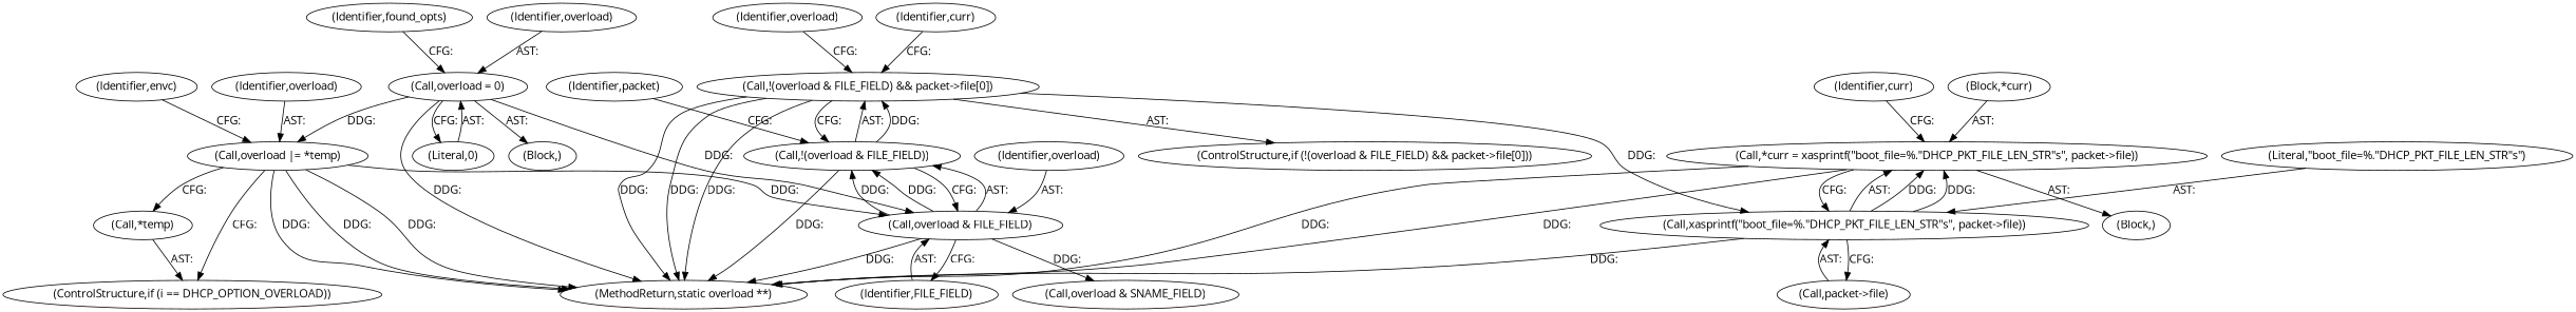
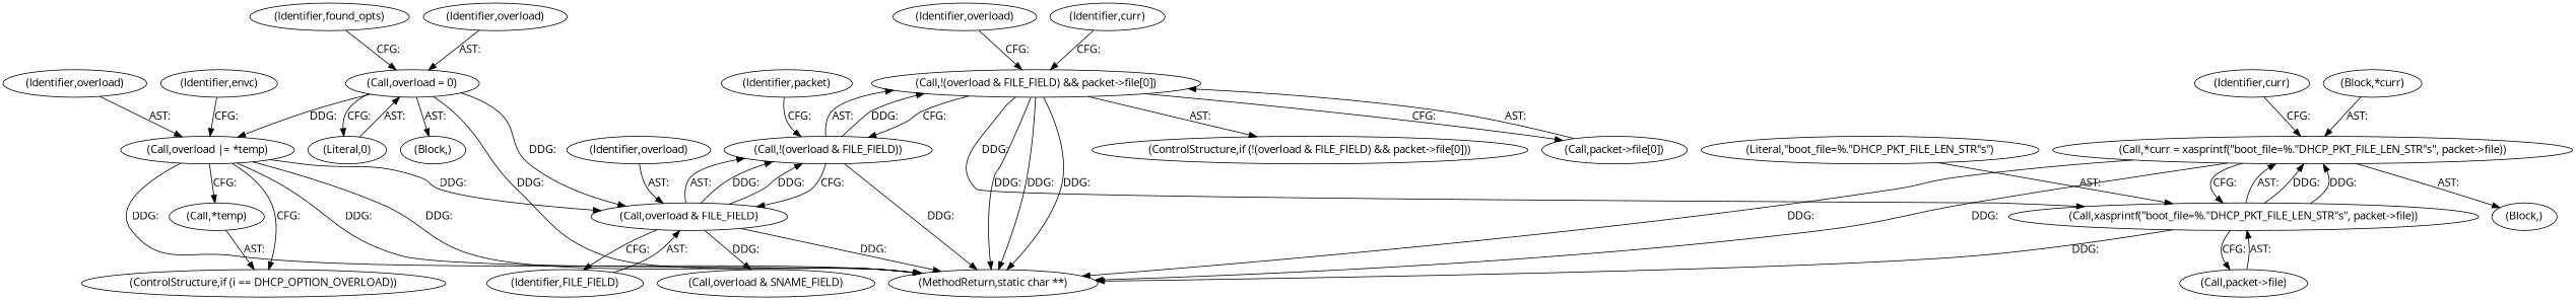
  digraph {
    fontname="Open Sans"
    node [fontname="Open Sans"]
    edge [fontname="Open Sans"]
    n1 [label="(Call,*curr = xasprintf(\"boot_file=%.\"DHCP_PKT_FILE_LEN_STR\"s\", packet->file))"]
    n2 [label="(Call,xasprintf(\"boot_file=%.\"DHCP_PKT_FILE_LEN_STR\"s\", packet->file))"]
    n3 [label="(Block,)"]
-   n4 [label="(MethodReturn,static overload **)"]
+   n4 [label="(MethodReturn,static char **)"]
    n5 [label="(Call,packet->file)"]
    n6 [label="(Call,!(overload & FILE_FIELD) && packet->file[0])"]
    n7 [label="(Call,!(overload & FILE_FIELD))"]
    n8 [label="(ControlStructure,if (!(overload & FILE_FIELD) && packet->file[0]))"]
+   n9 [label="(Call,packet->file[0])"]
    n10 [label="(Call,overload & FILE_FIELD)"]
    n11 [label="(Identifier,FILE_FIELD)"]
    n12 [label="(Call,overload & SNAME_FIELD)"]
    n13 [label="(Call,overload = 0)"]
    n14 [label="(Call,overload |= *temp)"]
    n15 [label="(Literal,0)"]
    n16 [label="(Block,)"]
    n17 [label="(Call,*temp)"]
    n18 [label="(ControlStructure,if (i == DHCP_OPTION_OVERLOAD))"]
    n19 [label="(Identifier,found_opts)"]
    n20 [label="(Identifier,overload)"]
    n21 [label="(Identifier,overload)"]
    n22 [label="(Literal,\"boot_file=%.\"DHCP_PKT_FILE_LEN_STR\"s\")"]
    n23 [label="(Identifier,packet)"]
    n24 [label="(Identifier,overload)"]
    n25 [label="(Identifier,overload)"]
    n26 [label="(Identifier,envc)"]
    n27 [label="(Identifier,curr)"]
    n28 [label="(Identifier,curr)"]
    n29 [label="(Block,*curr)"]
    n1 -> n2 [label="CFG: "]
    n1 -> n3 [label="AST: "]
    n1 -> n4 [label="DDG: "]
    n1 -> n4 [label="DDG: "]
    n2 -> n1 [label="AST: "]
    n2 -> n1 [label="DDG: "]
    n2 -> n1 [label="DDG: "]
    n2 -> n4 [label="DDG: "]
    n2 -> n5 [label="CFG: "]
    n5 -> n2 [label="AST: "]
    n6 -> n2 [label="DDG: "]
    n6 -> n4 [label="DDG: "]
    n6 -> n4 [label="DDG: "]
    n6 -> n4 [label="DDG: "]
    n6 -> n7 [label="CFG: "]
    n6 -> n8 [label="AST: "]
+   n6 -> n9 [label="CFG: "]
    n7 -> n4 [label="DDG: "]
    n7 -> n6 [label="AST: "]
    n7 -> n6 [label="DDG: "]
    n7 -> n10 [label="CFG: "]
+   n9 -> n6 [label="AST: "]
    n10 -> n4 [label="DDG: "]
    n10 -> n7 [label="AST: "]
    n10 -> n7 [label="DDG: "]
    n10 -> n7 [label="DDG: "]
    n10 -> n11 [label="CFG: "]
    n10 -> n12 [label="DDG: "]
    n11 -> n10 [label="AST: "]
    n13 -> n4 [label="DDG: "]
    n13 -> n10 [label="DDG: "]
    n13 -> n14 [label="DDG: "]
    n13 -> n15 [label="CFG: "]
    n13 -> n16 [label="AST: "]
    n14 -> n4 [label="DDG: "]
    n14 -> n4 [label="DDG: "]
    n14 -> n4 [label="DDG: "]
    n14 -> n10 [label="DDG: "]
    n14 -> n17 [label="CFG: "]
    n14 -> n18 [label="CFG: "]
    n15 -> n13 [label="AST: "]
    n17 -> n18 [label="AST: "]
    n19 -> n13 [label="CFG: "]
    n20 -> n10 [label="AST: "]
    n21 -> n14 [label="AST: "]
    n22 -> n2 [label="AST: "]
    n23 -> n7 [label="CFG: "]
    n24 -> n13 [label="AST: "]
    n25 -> n6 [label="CFG: "]
    n26 -> n14 [label="CFG: "]
    n27 -> n1 [label="CFG: "]
    n28 -> n6 [label="CFG: "]
    n29 -> n1 [label="AST: "]
  }
